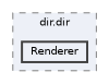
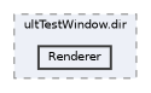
  digraph {
    compound=true
    n1 [color=grey25 fillcolor="#edf0f7" fontname=Helvetica fontsize=10 height=0.2 label=Renderer shape=box style="filled,bold" width=0.4]
    subgraph cluster_1 {
      bgcolor="#edf0f7"
      fontname=Helvetica
      fontsize=10
-     label="dir.dir"
+     label="ultTestWindow.dir"
      pencolor=grey50
      style="filled,dashed"
      n1
    }
  }
